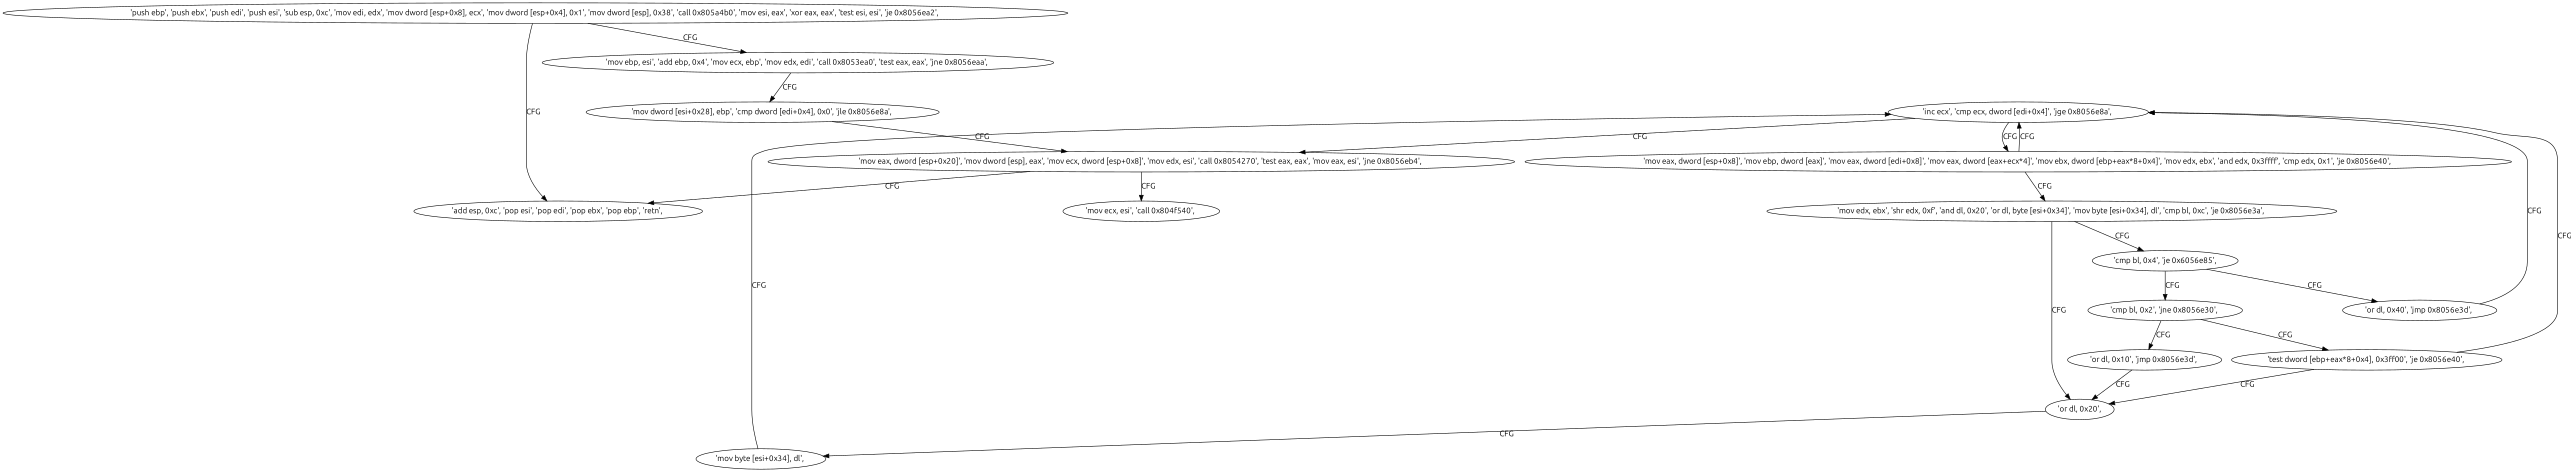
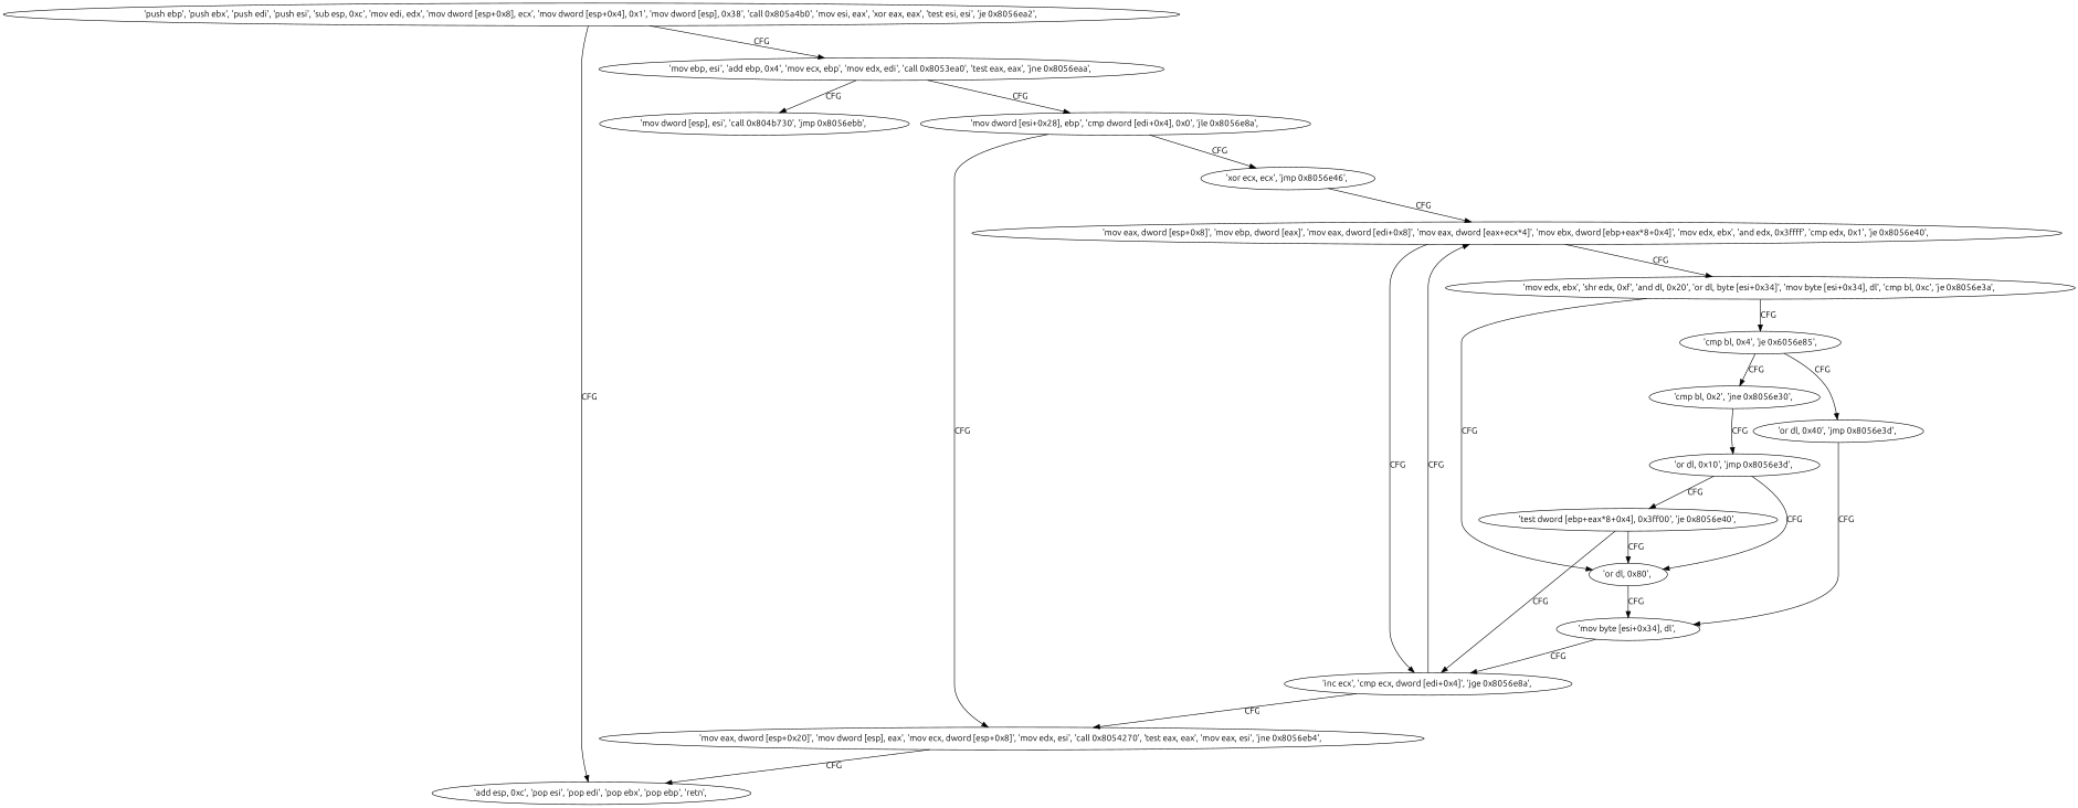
  digraph {
    fontname=Ubuntu
    node [fontname=Ubuntu]
    edge [fontname=Ubuntu]
    n1 [label="'push ebp', 'push ebx', 'push edi', 'push esi', 'sub esp, 0xc', 'mov edi, edx', 'mov dword [esp+0x8], ecx', 'mov dword [esp+0x4], 0x1', 'mov dword [esp], 0x38', 'call 0x805a4b0', 'mov esi, eax', 'xor eax, eax', 'test esi, esi', 'je 0x8056ea2', "]
    n2 [label="'add esp, 0xc', 'pop esi', 'pop edi', 'pop ebx', 'pop ebp', 'retn', "]
    n3 [label="'mov ebp, esi', 'add ebp, 0x4', 'mov ecx, ebp', 'mov edx, edi', 'call 0x8053ea0', 'test eax, eax', 'jne 0x8056eaa', "]
+   n4 [label="'mov dword [esp], esi', 'call 0x804b730', 'jmp 0x8056ebb', "]
    n5 [label="'mov dword [esi+0x28], ebp', 'cmp dword [edi+0x4], 0x0', 'jle 0x8056e8a', "]
    n6 [label="'mov eax, dword [esp+0x20]', 'mov dword [esp], eax', 'mov ecx, dword [esp+0x8]', 'mov edx, esi', 'call 0x8054270', 'test eax, eax', 'mov eax, esi', 'jne 0x8056eb4', "]
-   n8 [label="'mov ecx, esi', 'call 0x804f540', "]
+   n7 [label="'xor ecx, ecx', 'jmp 0x8056e46', "]
    n9 [label="'mov eax, dword [esp+0x8]', 'mov ebp, dword [eax]', 'mov eax, dword [edi+0x8]', 'mov eax, dword [eax+ecx*4]', 'mov ebx, dword [ebp+eax*8+0x4]', 'mov edx, ebx', 'and edx, 0x3ffff', 'cmp edx, 0x1', 'je 0x8056e40', "]
    n10 [label="'inc ecx', 'cmp ecx, dword [edi+0x4]', 'jge 0x8056e8a', "]
    n11 [label="'mov edx, ebx', 'shr edx, 0xf', 'and dl, 0x20', 'or dl, byte [esi+0x34]', 'mov byte [esi+0x34], dl', 'cmp bl, 0xc', 'je 0x8056e3a', "]
-   n12 [label="'or dl, 0x20',"]
+   n12 [label="'or dl, 0x80', "]
    n13 [label="'cmp bl, 0x4', 'je 0x6056e85',"]
    n14 [label="'mov byte [esi+0x34], dl', "]
    n15 [label="'or dl, 0x40', 'jmp 0x8056e3d', "]
    n16 [label="'cmp bl, 0x2', 'jne 0x8056e30', "]
    n17 [label="'test dword [ebp+eax*8+0x4], 0x3ff00', 'je 0x8056e40', "]
    n18 [label="'or dl, 0x10', 'jmp 0x8056e3d', "]
    n1 -> n2 [label=CFG]
    n1 -> n3 [label=CFG]
+   n3 -> n4 [label=CFG]
    n3 -> n5 [label=CFG]
    n5 -> n6 [label=CFG]
+   n5 -> n7 [label=CFG]
    n6 -> n2 [label=CFG]
-   n6 -> n8 [label=CFG]
+   n7 -> n9 [label=CFG]
    n9 -> n10 [label=CFG]
    n9 -> n11 [label=CFG]
    n10 -> n6 [label=CFG]
    n10 -> n9 [label=CFG]
    n11 -> n12 [label=CFG]
    n11 -> n13 [label=CFG]
    n12 -> n14 [label=CFG]
    n13 -> n15 [label=CFG]
    n13 -> n16 [label=CFG]
    n14 -> n10 [label=CFG]
-   n15 -> n10 [label=CFG]
-   n16 -> n17 [label=CFG]
+   n15 -> n14 [label=CFG]
+   n18 -> n17 [label=CFG]
    n16 -> n18 [label=CFG]
    n17 -> n10 [label=CFG]
    n17 -> n12 [label=CFG]
    n18 -> n12 [label=CFG]
  }
